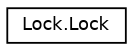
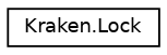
  digraph {
    rankdir=TB
-   n1 [color=black fillcolor=white fontname=Helvetica fontsize=10 height=0.2 label="Lock.Lock" shape=record style=filled width=0.4]
+   n1 [color=black fillcolor=white fontname=Helvetica fontsize=10 height=0.2 label="Kraken.Lock" shape=record style=filled width=0.4]
  }
